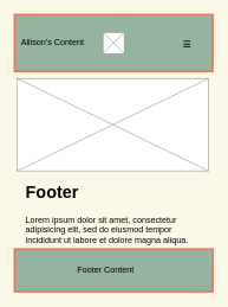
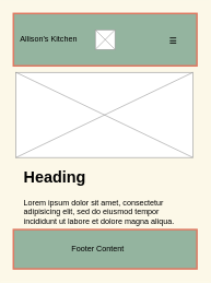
  <mxCell id="0" />
  <mxCell id="1" parent="0" />
  <mxCell id="2" value="&lt;font style=&quot;font-size: 20px;&quot;&gt;≡&amp;nbsp; &amp;nbsp; &amp;nbsp;&lt;/font&gt;" style="rounded=0;whiteSpace=wrap;html=1;fillColor=#94B49F;align=right;strokeColor=#DF7861;strokeWidth=2.5;" parent="1" vertex="1"><mxGeometry x="20" y="20" width="280" height="80" as="geometry" /></mxCell>
  <mxCell id="3" value="" style="rounded=0;whiteSpace=wrap;html=1;fillColor=#94B49F;strokeColor=#DF7861;strokeWidth=2.5;" parent="1" vertex="1"><mxGeometry x="20" y="350" width="280" height="60" as="geometry" /></mxCell>
  <mxCell id="4" value="" style="verticalLabelPosition=bottom;shadow=0;dashed=0;align=center;html=1;verticalAlign=top;strokeWidth=1;shape=mxgraph.mockup.graphics.simpleIcon;strokeColor=#999999;" parent="1" vertex="1"><mxGeometry x="24" y="110" width="270" height="130" as="geometry" /></mxCell>
- <mxCell id="5" value="&lt;h1 style=&quot;margin-top: 0px;&quot;&gt;Footer&lt;/h1&gt;&lt;p&gt;Lorem ipsum dolor sit amet, consectetur adipisicing elit, sed do eiusmod tempor incididunt ut labore et dolore magna aliqua.&lt;/p&gt;" style="text;html=1;whiteSpace=wrap;overflow=hidden;rounded=0;" parent="1" vertex="1"><mxGeometry x="34" y="250" width="250" height="100" as="geometry" /></mxCell>
+ <mxCell id="5" value="&lt;h1 style=&quot;margin-top: 0px;&quot;&gt;Heading&lt;/h1&gt;&lt;p&gt;Lorem ipsum dolor sit amet, consectetur adipisicing elit, sed do eiusmod tempor incididunt ut labore et dolore magna aliqua.&lt;/p&gt;" style="text;html=1;whiteSpace=wrap;overflow=hidden;rounded=0;" parent="1" vertex="1"><mxGeometry x="34" y="250" width="250" height="100" as="geometry" /></mxCell>
  <mxCell id="6" value="Footer Content" style="text;html=1;align=center;verticalAlign=middle;whiteSpace=wrap;rounded=0;" parent="1" vertex="1"><mxGeometry x="94" y="365" width="110" height="30" as="geometry" /></mxCell>
- <mxCell id="7" value="Allison's Content" style="text;html=1;align=center;verticalAlign=middle;whiteSpace=wrap;rounded=0;" parent="1" vertex="1"><mxGeometry x="24" y="45" width="100" height="30" as="geometry" /></mxCell>
+ <mxCell id="7" value="Allison's Kitchen" style="text;html=1;align=center;verticalAlign=middle;whiteSpace=wrap;rounded=0;" parent="1" vertex="1"><mxGeometry x="24" y="45" width="100" height="30" as="geometry" /></mxCell>
  <mxCell id="8" value="" style="verticalLabelPosition=bottom;shadow=0;dashed=0;align=center;html=1;verticalAlign=top;strokeWidth=1;shape=mxgraph.mockup.graphics.simpleIcon;strokeColor=#999999;" parent="1" vertex="1"><mxGeometry x="145" y="45" width="30" height="30" as="geometry" /></mxCell>
